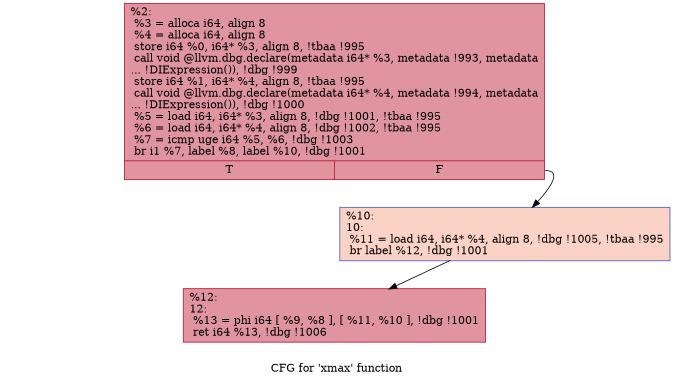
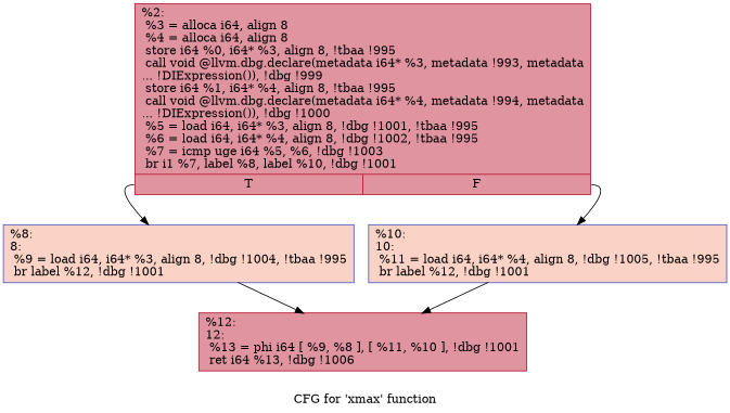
  digraph {
    label="CFG for 'xmax' function"
    node [color="#b70d28ff" fillcolor="#b70d2870" shape=record style=filled]
    n1 [label="{%2:\l  %3 = alloca i64, align 8\l  %4 = alloca i64, align 8\l  store i64 %0, i64* %3, align 8, !tbaa !995\l  call void @llvm.dbg.declare(metadata i64* %3, metadata !993, metadata\l... !DIExpression()), !dbg !999\l  store i64 %1, i64* %4, align 8, !tbaa !995\l  call void @llvm.dbg.declare(metadata i64* %4, metadata !994, metadata\l... !DIExpression()), !dbg !1000\l  %5 = load i64, i64* %3, align 8, !dbg !1001, !tbaa !995\l  %6 = load i64, i64* %4, align 8, !dbg !1002, !tbaa !995\l  %7 = icmp uge i64 %5, %6, !dbg !1003\l  br i1 %7, label %8, label %10, !dbg !1001\l|{<s0>T|<s1>F}}"]
+   n2 [color="#3d50c3ff" fillcolor="#f59c7d70" label="{%8:\l8:                                                \l  %9 = load i64, i64* %3, align 8, !dbg !1004, !tbaa !995\l  br label %12, !dbg !1001\l}"]
    n3 [color="#3d50c3ff" fillcolor="#f59c7d70" label="{%10:\l10:                                               \l  %11 = load i64, i64* %4, align 8, !dbg !1005, !tbaa !995\l  br label %12, !dbg !1001\l}"]
    n4 [label="{%12:\l12:                                               \l  %13 = phi i64 [ %9, %8 ], [ %11, %10 ], !dbg !1001\l  ret i64 %13, !dbg !1006\l}"]
+   n1 -> n2 [tailport=s0]
    n1 -> n3 [tailport=s1]
+   n2 -> n4
    n3 -> n4
  }
